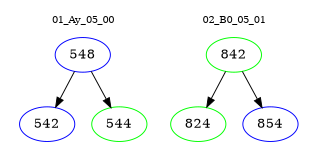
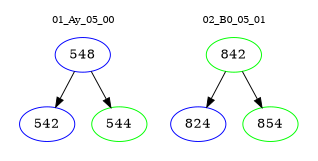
  digraph {
    node [color=blue]
    edge [color=black]
    n1 [label=548]
    n2 [label=542]
    n3 [color=green label=544]
    n4 [color=green label=842]
-   n5 [color=green label=824]
-   n6 [label=854]
+   n5 [label=824]
+   n6 [color=green label=854]
    subgraph cluster_1 {
      color=white
      fontsize=10
      label="01_Ay_05_00"
      n1
      n2
      n3
    }
    subgraph cluster_2 {
      color=white
      fontsize=10
      label="02_B0_05_01"
      n4
      n5
      n6
    }
    n1 -> n2
    n1 -> n3
    n4 -> n5
    n4 -> n6
  }
